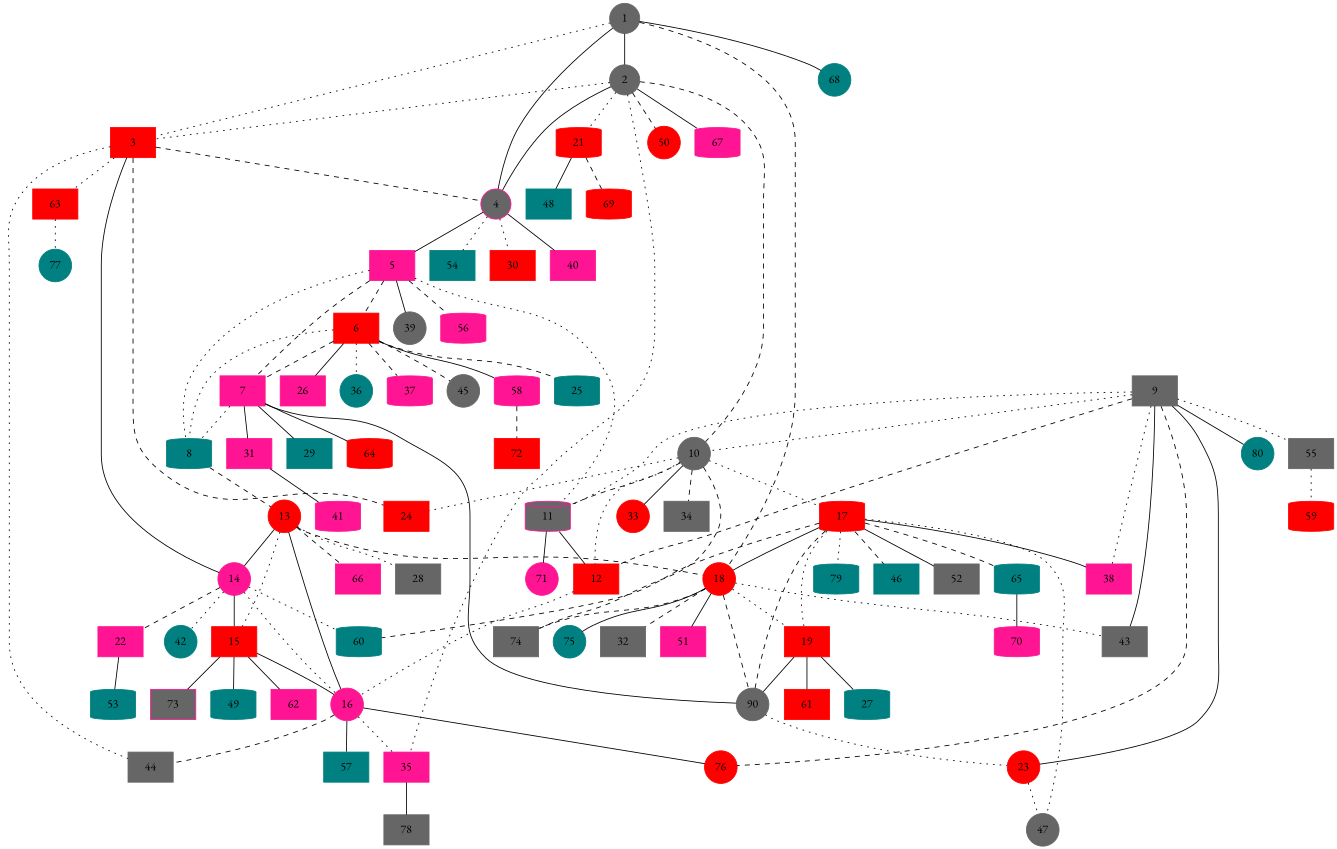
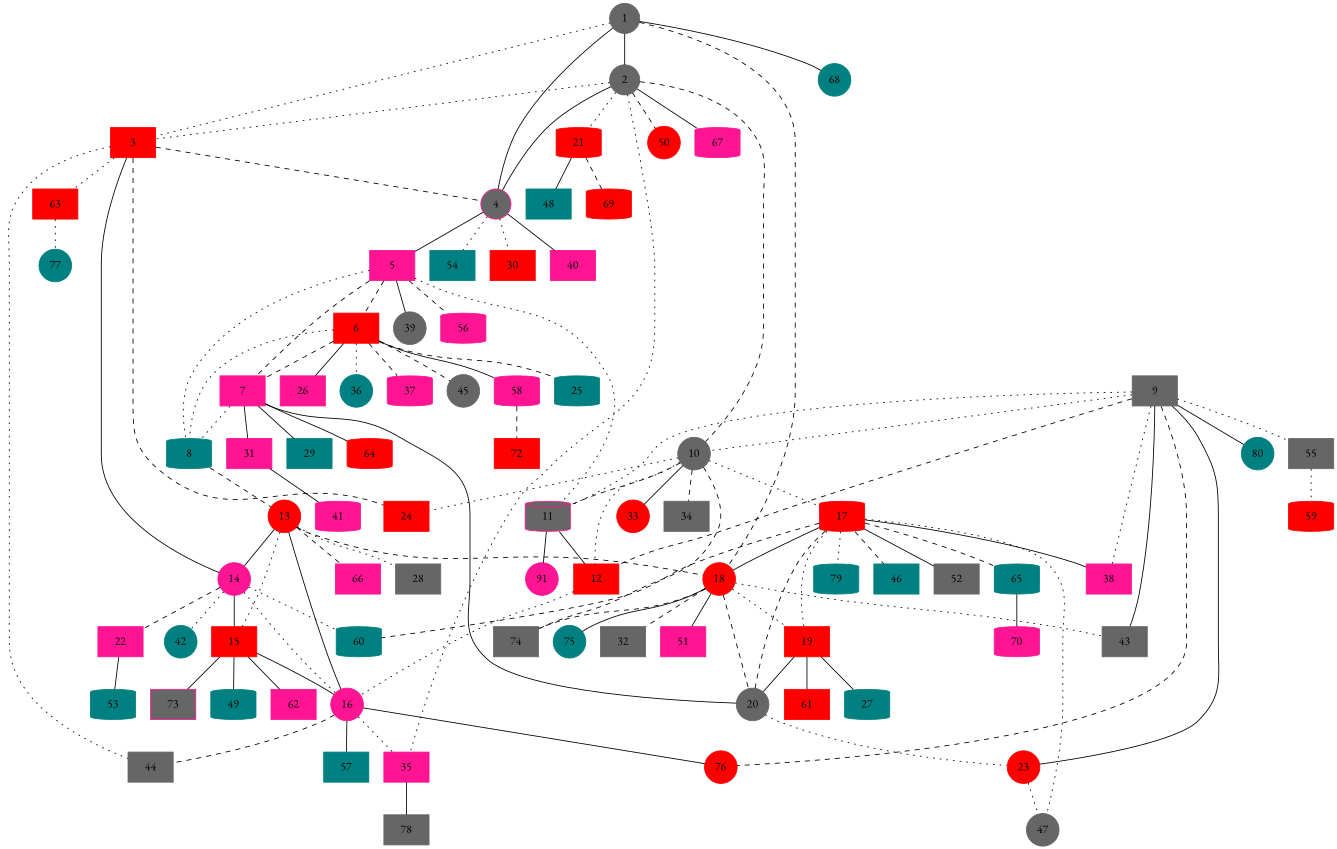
  graph {
    fontname="EB Garamond"
    node [color=deeppink fontname="EB Garamond" shape=box style=filled]
    edge [fontname="EB Garamond" style=solid]
    1 [color=gray40 shape=circle]
    2 [color=gray40 shape=circle]
    3 [color=red]
    4 [fillcolor=gray40 shape=circle]
    18 [color=red shape=circle]
    68 [color=teal shape=circle]
    10 [color=gray40 shape=circle]
    21 [color=red shape=cylinder]
    35
    50 [color=red shape=circle]
    67 [shape=cylinder]
    14 [shape=circle]
    24 [color=red]
    44 [color=gray40]
    63 [color=red]
    5
    30 [color=red]
    40
    54 [color=teal]
-   20 [color=gray40 shape=circle label=90]
+   20 [color=gray40 shape=circle]
    43 [color=gray40]
    74 [color=gray40]
    19 [color=red]
    32 [color=gray40]
    51
    75 [color=teal shape=circle]
    11 [fillcolor=gray40 shape=cylinder]
    12 [color=red]
    17 [color=red shape=cylinder]
    33 [color=red shape=circle]
    34 [color=gray40]
    48 [color=teal]
    69 [color=red shape=cylinder]
    78 [color=gray40]
    16 [shape=circle]
    15 [color=red]
    22
    42 [color=teal shape=circle]
    60 [color=teal shape=cylinder]
    77 [color=teal shape=circle]
    6 [color=red]
    7
    8 [color=teal shape=cylinder]
    39 [color=gray40 shape=circle]
    56 [shape=cylinder]
    25 [color=teal shape=cylinder]
    26
    36 [color=teal shape=circle]
    37 [shape=cylinder]
    45 [color=gray40 shape=circle]
    58 [shape=cylinder]
    29 [color=teal]
    31
    64 [color=red shape=cylinder]
    13 [color=red shape=circle]
-   71 [shape=circle]
+   71 [shape=circle label=91]
    72 [color=red]
    23 [color=red shape=circle]
    41 [shape=cylinder]
    28 [color=gray40]
    66
    9 [color=gray40]
    38
    55 [color=gray40]
    76 [color=red shape=circle]
    80 [color=teal shape=circle]
    47 [color=gray40 shape=circle]
    59 [color=red shape=cylinder]
    46 [color=teal]
    52 [color=gray40]
    65 [color=teal shape=cylinder]
    79 [color=teal shape=cylinder]
    57 [color=teal]
    49 [color=teal shape=cylinder]
    62
    73 [fillcolor=gray40]
    53 [color=teal shape=cylinder]
    27 [color=teal shape=cylinder]
    61 [color=red]
    70 [shape=cylinder]
    1 -- 2
    1 -- 3 [style=dotted]
    1 -- 4
    1 -- 18 [style=dashed]
    1 -- 68
    2 -- 3 [style=dotted]
    2 -- 4
    2 -- 10 [style=dashed]
    2 -- 21 [style=dotted]
    2 -- 35 [style=dotted]
    2 -- 50 [style=dashed]
    2 -- 67
    3 -- 4 [style=dashed]
    3 -- 14
    3 -- 24 [style=dashed]
    3 -- 44 [style=dotted]
    3 -- 63 [style=dotted]
    4 -- 5
    4 -- 30 [style=dotted]
    4 -- 40
    4 -- 54 [style=dotted]
    18 -- 20 [style=dashed]
    18 -- 43 [style=dotted]
    18 -- 74 [style=dashed]
    18 -- 19 [style=dotted]
    18 -- 32 [style=dashed]
    18 -- 51
    18 -- 75
    10 -- 24 [style=dotted]
    10 -- 74 [style=dashed]
    10 -- 11 [style=dashed]
    10 -- 12 [style=dotted]
    10 -- 17 [style=dotted]
    10 -- 33
    10 -- 34 [style=dashed]
    21 -- 48
    21 -- 69 [style=dashed]
    35 -- 78
    14 -- 16 [style=dotted]
    14 -- 15
    14 -- 22 [style=dashed]
    14 -- 42 [style=dotted]
    14 -- 60 [style=dotted]
    63 -- 77 [style=dotted]
    5 -- 11 [style=dotted]
    5 -- 6 [style=dashed]
    5 -- 7 [style=dashed]
    5 -- 8 [style=dotted]
    5 -- 39
    5 -- 56 [style=dashed]
    20 -- 23 [style=dotted]
    19 -- 20
    19 -- 27
    19 -- 61
    11 -- 12
    11 -- 71
    12 -- 16 [style=dotted]
    17 -- 18
    17 -- 20 [style=dashed]
    17 -- 19 [style=dotted]
    17 -- 60 [style=dashed]
    17 -- 38
    17 -- 47 [style=dotted]
    17 -- 46 [style=dashed]
    17 -- 52
    17 -- 65 [style=dashed]
    17 -- 79 [style=dotted]
    16 -- 35 [style=dotted]
    16 -- 44 [style=dashed]
    16 -- 76
    16 -- 57
    15 -- 16
    15 -- 49
    15 -- 62
    15 -- 73
    22 -- 53
    6 -- 7 [style=dashed]
    6 -- 8 [style=dotted]
    6 -- 25 [style=dashed]
    6 -- 26
    6 -- 36 [style=dotted]
    6 -- 37 [style=dashed]
    6 -- 45 [style=dashed]
    6 -- 58
    7 -- 20
    7 -- 8 [style=dotted]
    7 -- 29
    7 -- 31
    7 -- 64
    8 -- 13 [style=dashed]
    58 -- 72 [style=dashed]
    31 -- 41
    13 -- 18 [style=dashed]
    13 -- 14
    13 -- 16
    13 -- 15 [style=dotted]
    13 -- 28 [style=dotted]
    13 -- 66 [style=dashed]
    23 -- 47 [style=dotted]
    9 -- 10 [style=dotted]
    9 -- 43
    9 -- 11 [style=dotted]
    9 -- 12 [style=dashed]
    9 -- 23
    9 -- 38 [style=dotted]
    9 -- 55 [style=dotted]
    9 -- 76 [style=dashed]
    9 -- 80
    55 -- 59 [style=dotted]
    65 -- 70
  }
